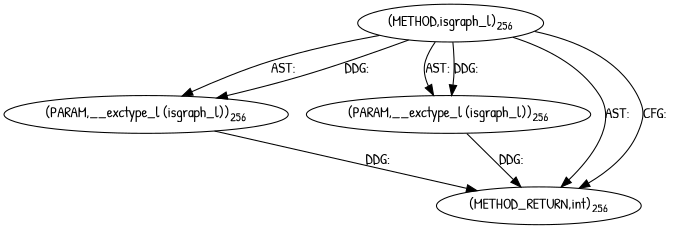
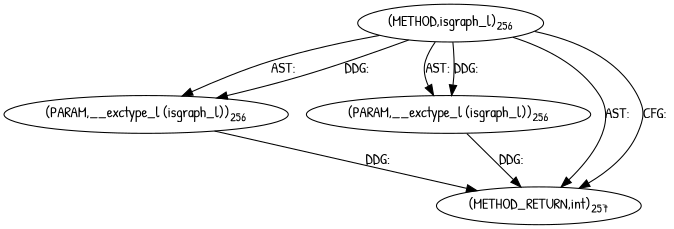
  digraph {
    fontname="Patrick Hand"
    node [fontname="Patrick Hand"]
    edge [fontname="Patrick Hand"]
    n1 [label=<(METHOD,isgraph_l)<SUB>256</SUB>>]
    n2 [label=<(PARAM,__exctype_l (isgraph_l))<SUB>256</SUB>>]
    n3 [label=<(PARAM,__exctype_l (isgraph_l))<SUB>256</SUB>>]
-   n4 [label=<(METHOD_RETURN,int)<SUB>256</SUB>>]
+   n4 [label=<(METHOD_RETURN,int)<SUB>257</SUB>>]
    n1 -> n2 [label="AST: "]
    n1 -> n2 [label="DDG: "]
    n1 -> n3 [label="AST: "]
    n1 -> n3 [label="DDG: "]
    n1 -> n4 [label="AST: "]
    n1 -> n4 [label="CFG: "]
    n2 -> n4 [label="DDG: "]
    n3 -> n4 [label="DDG: "]
  }
